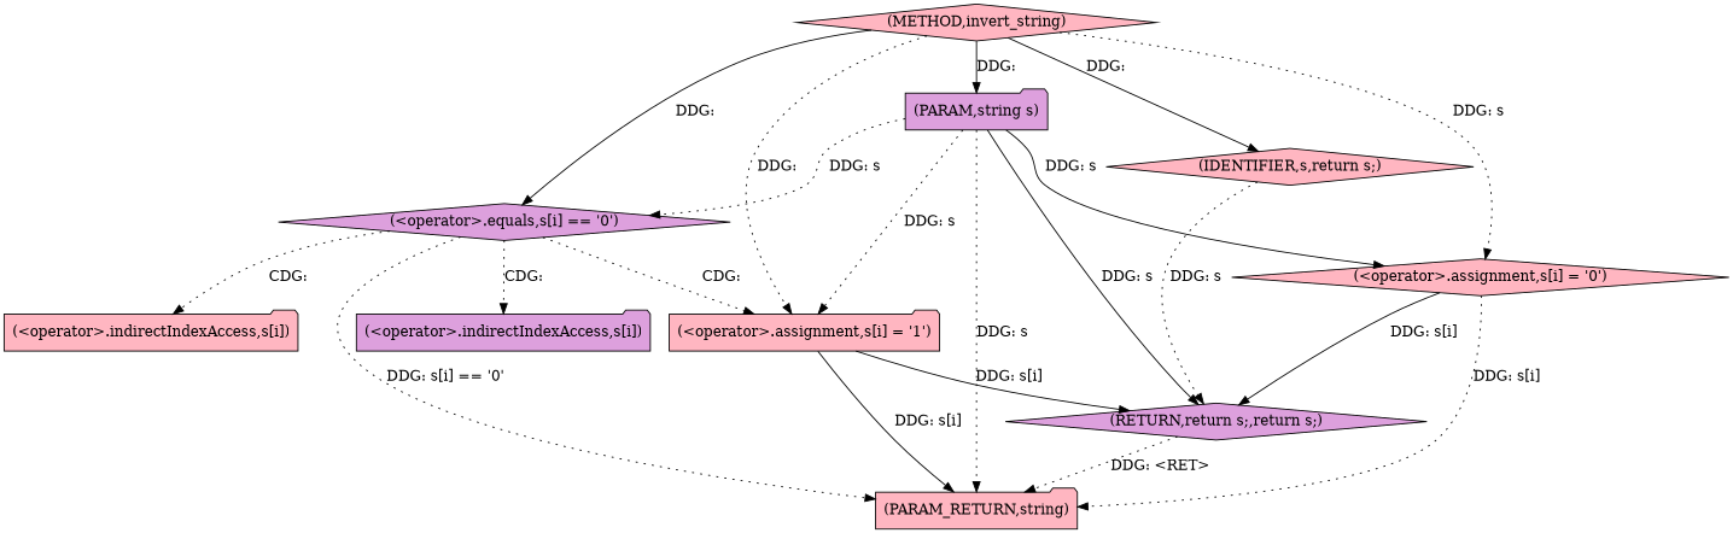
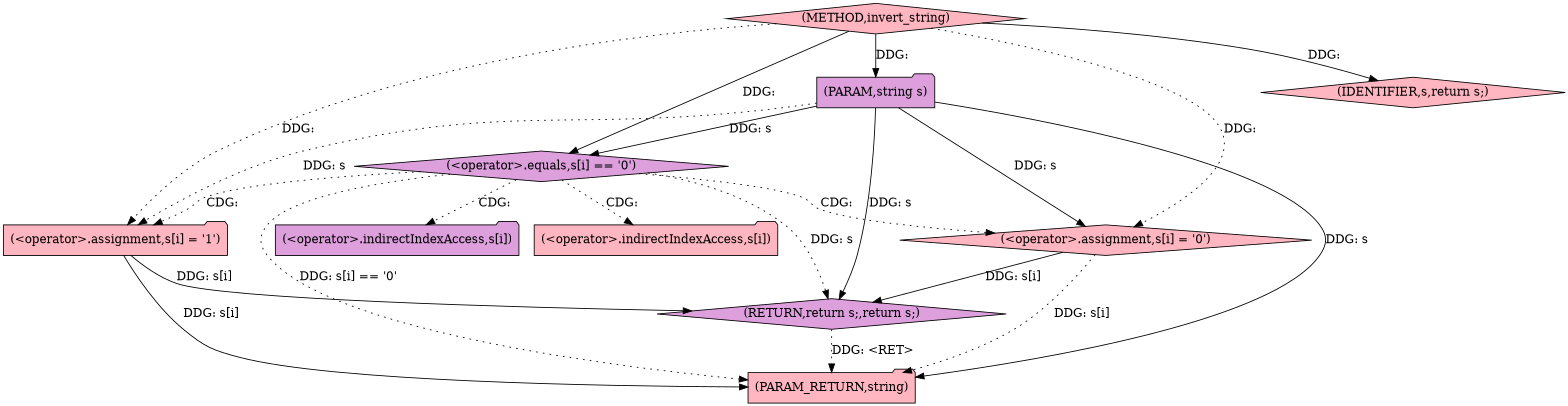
  digraph {
    node [fillcolor=lightpink shape=diamond style=filled]
    edge [style=dotted]
    n1 [label="(METHOD,invert_string)"]
    n2 [fillcolor=plum label="(PARAM,string s)" shape=folder]
    n3 [label="(IDENTIFIER,s,return s;)"]
    n4 [fillcolor=plum label="(<operator>.equals,s[i] == '0')"]
    n5 [label="(<operator>.assignment,s[i] = '1')" shape=folder]
    n6 [label="(<operator>.assignment,s[i] = '0')"]
    n7 [label="(PARAM_RETURN,string)" shape=folder]
    n8 [fillcolor=plum label="(RETURN,return s;,return s;)"]
    n9 [fillcolor=plum label="(<operator>.indirectIndexAccess,s[i])" shape=folder]
    n10 [label="(<operator>.indirectIndexAccess,s[i])" shape=folder]
    n1 -> n2 [label="DDG: " style=solid]
    n1 -> n3 [label="DDG: " style=solid]
    n1 -> n4 [label="DDG: " style=solid]
    n1 -> n5 [label="DDG: "]
-   n1 -> n6 [label="DDG: s"]
-   n2 -> n4 [label="DDG: s"]
+   n1 -> n6 [label="DDG: "]
+   n2 -> n4 [label="DDG: s" style=solid]
    n2 -> n5 [label="DDG: s"]
    n2 -> n6 [label="DDG: s" style=solid]
-   n2 -> n7 [label="DDG: s"]
+   n2 -> n7 [label="DDG: s" style=solid]
    n2 -> n8 [label="DDG: s" style=solid]
-   n3 -> n8 [label="DDG: s"]
+   n4 -> n8 [label="DDG: s"]
    n4 -> n5 [label="CDG: "]
+   n4 -> n6 [label="CDG: "]
    n4 -> n7 [label="DDG: s[i] == '0'"]
    n4 -> n9 [label="CDG: "]
    n4 -> n10 [label="CDG: "]
    n5 -> n7 [label="DDG: s[i]" style=solid]
    n5 -> n8 [label="DDG: s[i]" style=solid]
    n6 -> n7 [label="DDG: s[i]"]
    n6 -> n8 [label="DDG: s[i]" style=solid]
    n8 -> n7 [label="DDG: <RET>"]
  }
